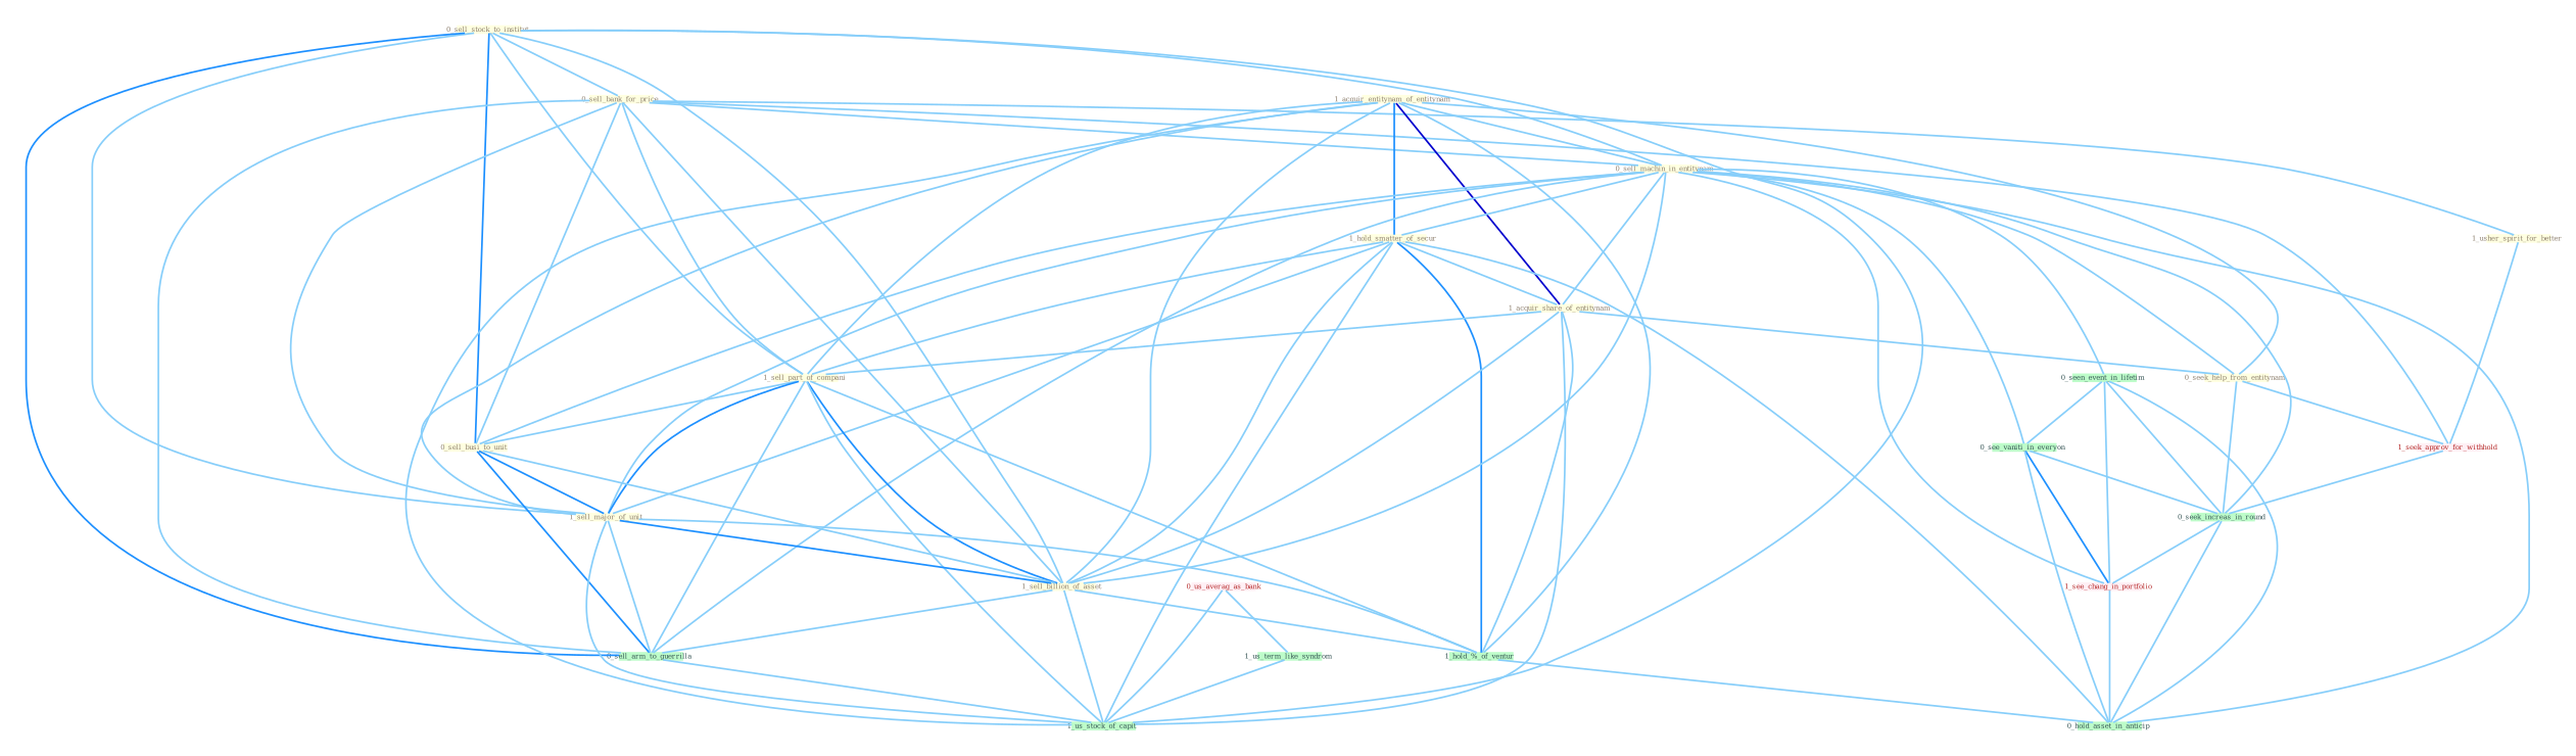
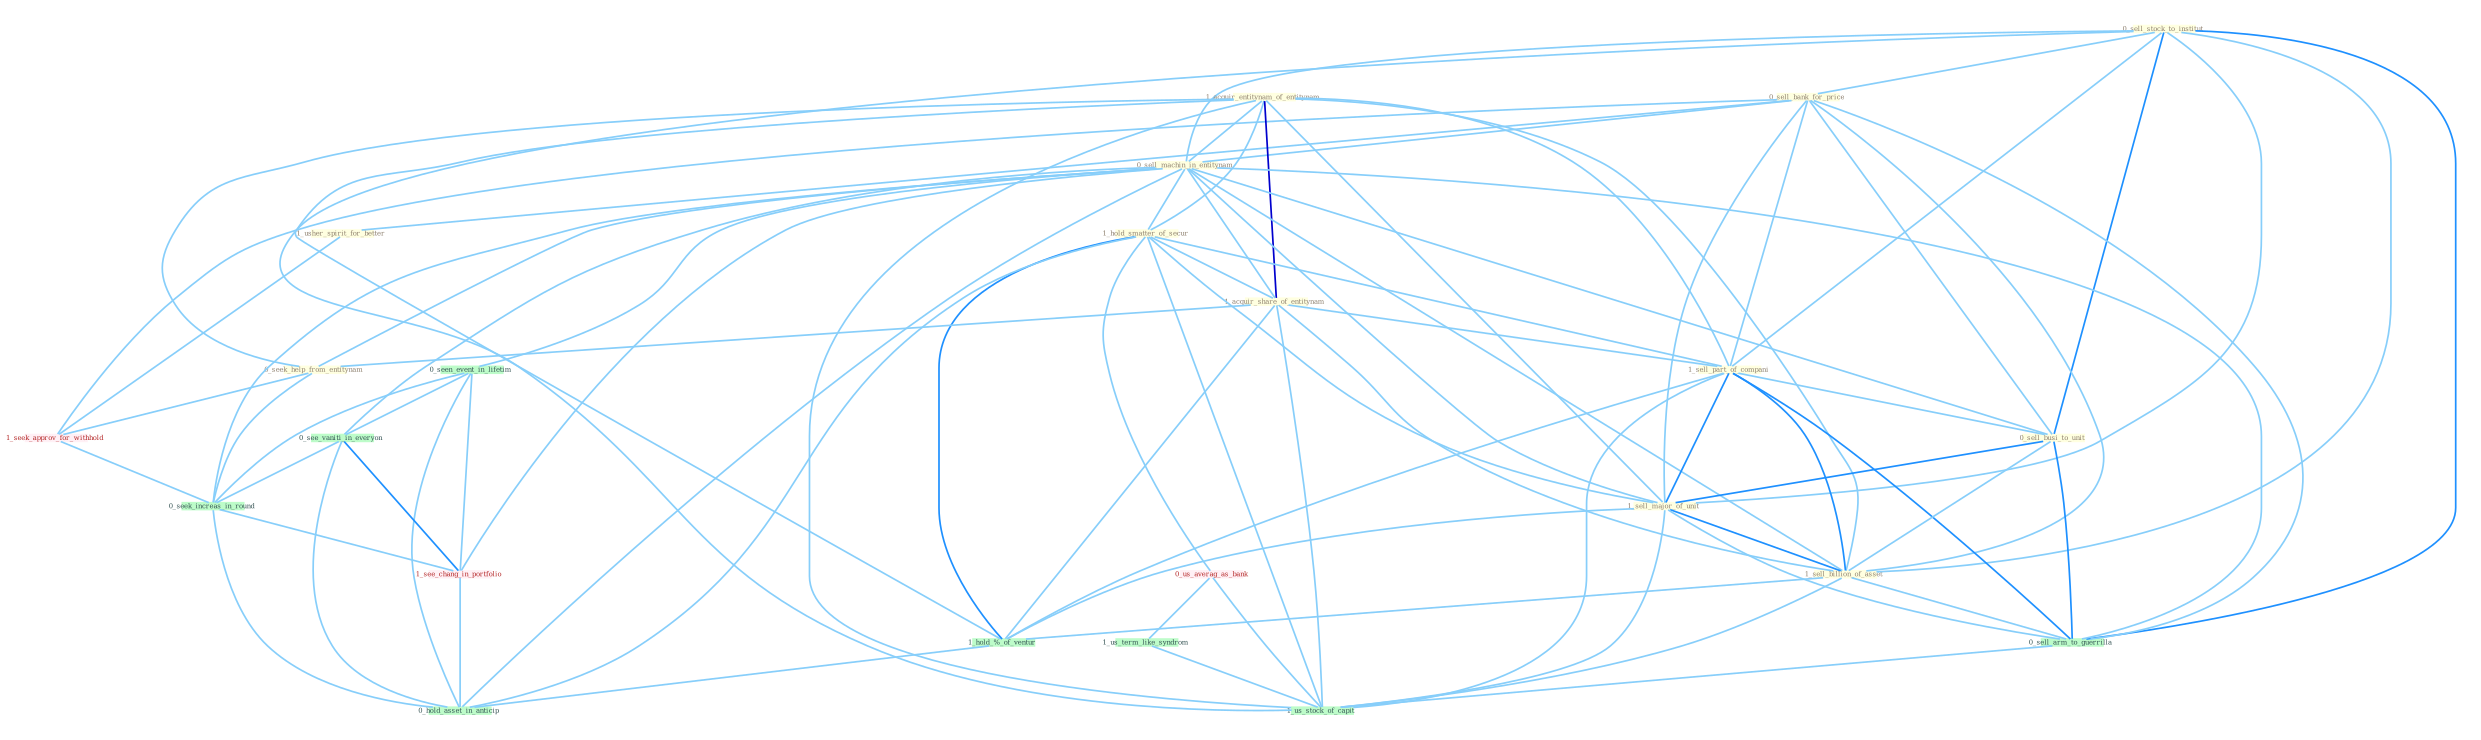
  graph {
    node [color="#ffffe0" fixedsize=true fontcolor="#8b7d6b" fontsize=4 shape=polygon style=filled]
    edge [color="#87cefa" w=1]
    "0_sell_stock_to_institut " [height=.06 width=.5]
    "0_sell_bank_for_price " [height=.06 width=.5]
    "1_acquir_entitynam_of_entitynam " [height=.06 width=.5]
    "1_hold_smatter_of_secur " [height=.06 width=.5]
    "0_sell_machin_in_entitynam " [height=.06 width=.5]
    "1_acquir_share_of_entitynam " [height=.06 width=.5]
    "1_sell_part_of_compani " [height=.06 width=.5]
    "0_sell_busi_to_unit " [height=.06 width=.5]
    "1_usher_spirit_for_better " [height=.06 width=.5]
    "1_sell_major_of_unit " [height=.06 width=.5]
    "0_seek_help_from_entitynam " [height=.06 width=.5]
    "1_sell_billion_of_asset " [height=.06 width=.5]
    n13 [color="#fff0f5" fontcolor="#b22222" height=.06 label="0_us_averag_as_bank" width=.5]
    "1_seek_approv_for_withhold " [color="#fff0f5" fontcolor="#b22222" height=.06 width=.5]
    "1_see_chang_in_portfolio " [color="#fff0f5" fontcolor="#b22222" height=.06 width=.5]
    "0_sell_arm_to_guerrilla " [color="#BDFCC9" fontcolor="#2f4f4f" height=.06 width=.5]
    "1_us_stock_of_capit " [color="#BDFCC9" fontcolor="#2f4f4f" height=.06 width=.5]
    "1_hold_%_of_ventur " [color="#BDFCC9" fontcolor="#2f4f4f" height=.06 width=.5]
    "0_hold_asset_in_anticip " [color="#BDFCC9" fontcolor="#2f4f4f" height=.06 width=.5]
    "0_seen_event_in_lifetim " [color="#BDFCC9" fontcolor="#2f4f4f" height=.06 width=.5]
    "0_see_vaniti_in_everyon " [color="#BDFCC9" fontcolor="#2f4f4f" height=.06 width=.5]
    "0_seek_increas_in_round " [color="#BDFCC9" fontcolor="#2f4f4f" height=.06 width=.5]
    "1_us_term_like_syndrom " [color="#BDFCC9" fontcolor="#2f4f4f" height=.06 width=.5]
    subgraph sub_1 {
      "0_sell_stock_to_institut "
      "0_sell_bank_for_price "
      "1_acquir_entitynam_of_entitynam "
      "1_hold_smatter_of_secur "
      "0_sell_machin_in_entitynam "
      "1_acquir_share_of_entitynam "
      "1_sell_part_of_compani "
      "0_sell_busi_to_unit "
      "1_usher_spirit_for_better "
      "1_sell_major_of_unit "
      "0_seek_help_from_entitynam "
      "1_sell_billion_of_asset "
    }
    subgraph sub_2 {
      n13
      "1_seek_approv_for_withhold "
      "1_see_chang_in_portfolio "
    }
    "0_sell_stock_to_institut " -- "0_sell_bank_for_price "
    "0_sell_stock_to_institut " -- "0_sell_machin_in_entitynam "
    "0_sell_stock_to_institut " -- "1_sell_part_of_compani "
    "0_sell_stock_to_institut " -- "0_sell_busi_to_unit " [color="#1e90ff" w=2]
    "0_sell_stock_to_institut " -- "1_sell_major_of_unit "
    "0_sell_stock_to_institut " -- "1_sell_billion_of_asset "
    "0_sell_stock_to_institut " -- "0_sell_arm_to_guerrilla " [color="#1e90ff" w=2]
    "0_sell_stock_to_institut " -- "1_us_stock_of_capit "
    "0_sell_bank_for_price " -- "0_sell_machin_in_entitynam "
    "0_sell_bank_for_price " -- "1_sell_part_of_compani "
    "0_sell_bank_for_price " -- "0_sell_busi_to_unit "
    "0_sell_bank_for_price " -- "1_usher_spirit_for_better "
    "0_sell_bank_for_price " -- "1_sell_major_of_unit "
    "0_sell_bank_for_price " -- "1_sell_billion_of_asset "
    "0_sell_bank_for_price " -- "1_seek_approv_for_withhold "
    "0_sell_bank_for_price " -- "0_sell_arm_to_guerrilla "
-   "1_acquir_entitynam_of_entitynam " -- "1_hold_smatter_of_secur " [color="#1e90ff"]
+   "1_acquir_entitynam_of_entitynam " -- "1_hold_smatter_of_secur "
    "1_acquir_entitynam_of_entitynam " -- "0_sell_machin_in_entitynam "
    "1_acquir_entitynam_of_entitynam " -- "1_acquir_share_of_entitynam " [color="#0000cd" w=3]
    "1_acquir_entitynam_of_entitynam " -- "1_sell_part_of_compani "
    "1_acquir_entitynam_of_entitynam " -- "1_sell_major_of_unit "
    "1_acquir_entitynam_of_entitynam " -- "0_seek_help_from_entitynam "
    "1_acquir_entitynam_of_entitynam " -- "1_sell_billion_of_asset "
    "1_acquir_entitynam_of_entitynam " -- "1_us_stock_of_capit "
    "1_acquir_entitynam_of_entitynam " -- "1_hold_%_of_ventur "
    "1_hold_smatter_of_secur " -- "1_acquir_share_of_entitynam "
    "1_hold_smatter_of_secur " -- "1_sell_part_of_compani "
    "1_hold_smatter_of_secur " -- "1_sell_major_of_unit "
-   "1_hold_smatter_of_secur " -- "1_sell_billion_of_asset "
+   "1_hold_smatter_of_secur " -- n13
    "1_hold_smatter_of_secur " -- "1_us_stock_of_capit "
    "1_hold_smatter_of_secur " -- "1_hold_%_of_ventur " [color="#1e90ff" w=2]
    "1_hold_smatter_of_secur " -- "0_hold_asset_in_anticip "
    "0_sell_machin_in_entitynam " -- "1_hold_smatter_of_secur "
    "0_sell_machin_in_entitynam " -- "1_acquir_share_of_entitynam "
    "0_sell_machin_in_entitynam " -- "0_sell_busi_to_unit "
    "0_sell_machin_in_entitynam " -- "1_sell_major_of_unit "
    "0_sell_machin_in_entitynam " -- "0_seek_help_from_entitynam "
    "0_sell_machin_in_entitynam " -- "1_sell_billion_of_asset "
    "0_sell_machin_in_entitynam " -- "1_see_chang_in_portfolio "
    "0_sell_machin_in_entitynam " -- "0_sell_arm_to_guerrilla "
    "0_sell_machin_in_entitynam " -- "0_hold_asset_in_anticip "
    "0_sell_machin_in_entitynam " -- "0_seen_event_in_lifetim "
    "0_sell_machin_in_entitynam " -- "0_see_vaniti_in_everyon "
    "0_sell_machin_in_entitynam " -- "0_seek_increas_in_round "
    "1_acquir_share_of_entitynam " -- "1_sell_part_of_compani "
    "1_acquir_share_of_entitynam " -- "0_seek_help_from_entitynam "
    "1_acquir_share_of_entitynam " -- "1_sell_billion_of_asset "
    "1_acquir_share_of_entitynam " -- "1_us_stock_of_capit "
    "1_acquir_share_of_entitynam " -- "1_hold_%_of_ventur "
    "1_sell_part_of_compani " -- "0_sell_busi_to_unit "
    "1_sell_part_of_compani " -- "1_sell_major_of_unit " [color="#1e90ff" w=2]
    "1_sell_part_of_compani " -- "1_sell_billion_of_asset " [color="#1e90ff" w=2]
-   "1_sell_part_of_compani " -- "0_sell_arm_to_guerrilla "
+   "1_sell_part_of_compani " -- "0_sell_arm_to_guerrilla " [color="#1e90ff"]
    "1_sell_part_of_compani " -- "1_us_stock_of_capit "
    "1_sell_part_of_compani " -- "1_hold_%_of_ventur "
    "0_sell_busi_to_unit " -- "1_sell_major_of_unit " [color="#1e90ff" w=2]
    "0_sell_busi_to_unit " -- "1_sell_billion_of_asset "
    "0_sell_busi_to_unit " -- "0_sell_arm_to_guerrilla " [color="#1e90ff" w=2]
    "1_usher_spirit_for_better " -- "1_seek_approv_for_withhold "
    "1_sell_major_of_unit " -- "1_sell_billion_of_asset " [color="#1e90ff" w=2]
    "1_sell_major_of_unit " -- "0_sell_arm_to_guerrilla "
    "1_sell_major_of_unit " -- "1_us_stock_of_capit "
    "1_sell_major_of_unit " -- "1_hold_%_of_ventur "
    "0_seek_help_from_entitynam " -- "1_seek_approv_for_withhold "
    "0_seek_help_from_entitynam " -- "0_seek_increas_in_round "
    "1_sell_billion_of_asset " -- "0_sell_arm_to_guerrilla "
    "1_sell_billion_of_asset " -- "1_us_stock_of_capit "
    "1_sell_billion_of_asset " -- "1_hold_%_of_ventur "
    n13 -- "1_us_stock_of_capit "
    n13 -- "1_us_term_like_syndrom "
    "1_seek_approv_for_withhold " -- "0_seek_increas_in_round "
    "1_see_chang_in_portfolio " -- "0_hold_asset_in_anticip "
    "0_sell_arm_to_guerrilla " -- "1_us_stock_of_capit "
    "1_hold_%_of_ventur " -- "0_hold_asset_in_anticip "
    "0_seen_event_in_lifetim " -- "1_see_chang_in_portfolio "
    "0_seen_event_in_lifetim " -- "0_hold_asset_in_anticip "
    "0_seen_event_in_lifetim " -- "0_see_vaniti_in_everyon "
    "0_seen_event_in_lifetim " -- "0_seek_increas_in_round "
    "0_see_vaniti_in_everyon " -- "1_see_chang_in_portfolio " [color="#1e90ff" w=2]
    "0_see_vaniti_in_everyon " -- "0_hold_asset_in_anticip "
    "0_see_vaniti_in_everyon " -- "0_seek_increas_in_round "
    "0_seek_increas_in_round " -- "1_see_chang_in_portfolio "
    "0_seek_increas_in_round " -- "0_hold_asset_in_anticip "
    "1_us_term_like_syndrom " -- "1_us_stock_of_capit "
  }
